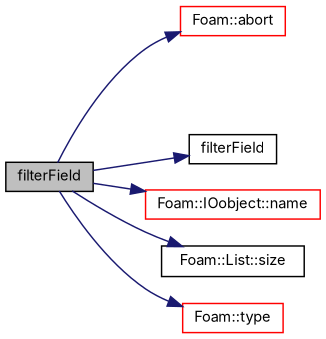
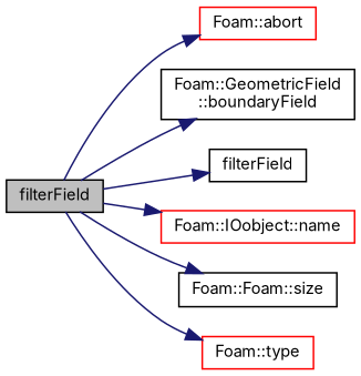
  digraph {
    fontname=Inter
    rankdir=LR
    node [color=black fontname=Inter fontsize=10 shape=record]
    edge [color=midnightblue fontname=Inter fontsize=10 labelfontname=Helvetica labelfontsize=10 style=solid]
    n1 [fillcolor=grey75 fontcolor=black height=0.2 label=filterField style=filled width=0.4]
    n2 [color=red height=0.2 label="Foam::abort" width=0.4]
+   n3 [height=0.2 label="Foam::GeometricField\l::boundaryField" width=0.4]
    n4 [height=0.2 label=filterField width=0.4]
    n5 [color=red height=0.2 label="Foam::IOobject::name" width=0.4]
-   n6 [height=0.2 label="Foam::List::size" width=0.4]
+   n6 [height=0.2 label="Foam::Foam::size" width=0.4]
    n7 [color=red height=0.2 label="Foam::type" width=0.4]
    n1 -> n2
+   n1 -> n3
    n1 -> n4
    n1 -> n5
    n1 -> n6
    n1 -> n7
  }
